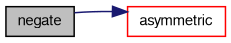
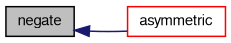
  digraph {
    rankdir=LR
    node [fontname=FreeSans fontsize=10 shape=record]
    n1 [color=black fillcolor=grey75 fontcolor=black height=0.2 label=negate style=filled width=0.4]
    n2 [color=red height=0.2 label=asymmetric width=0.4]
-   n2 -> n1 [color=midnightblue dir=back fontname=FreeSans fontsize=10 labelfontname=FreeSans labelfontsize=10 style=solid]
+   n1 -> n2 [color=midnightblue dir=back fontname=FreeSans fontsize=10 labelfontname=FreeSans labelfontsize=10 style=solid]
  }
